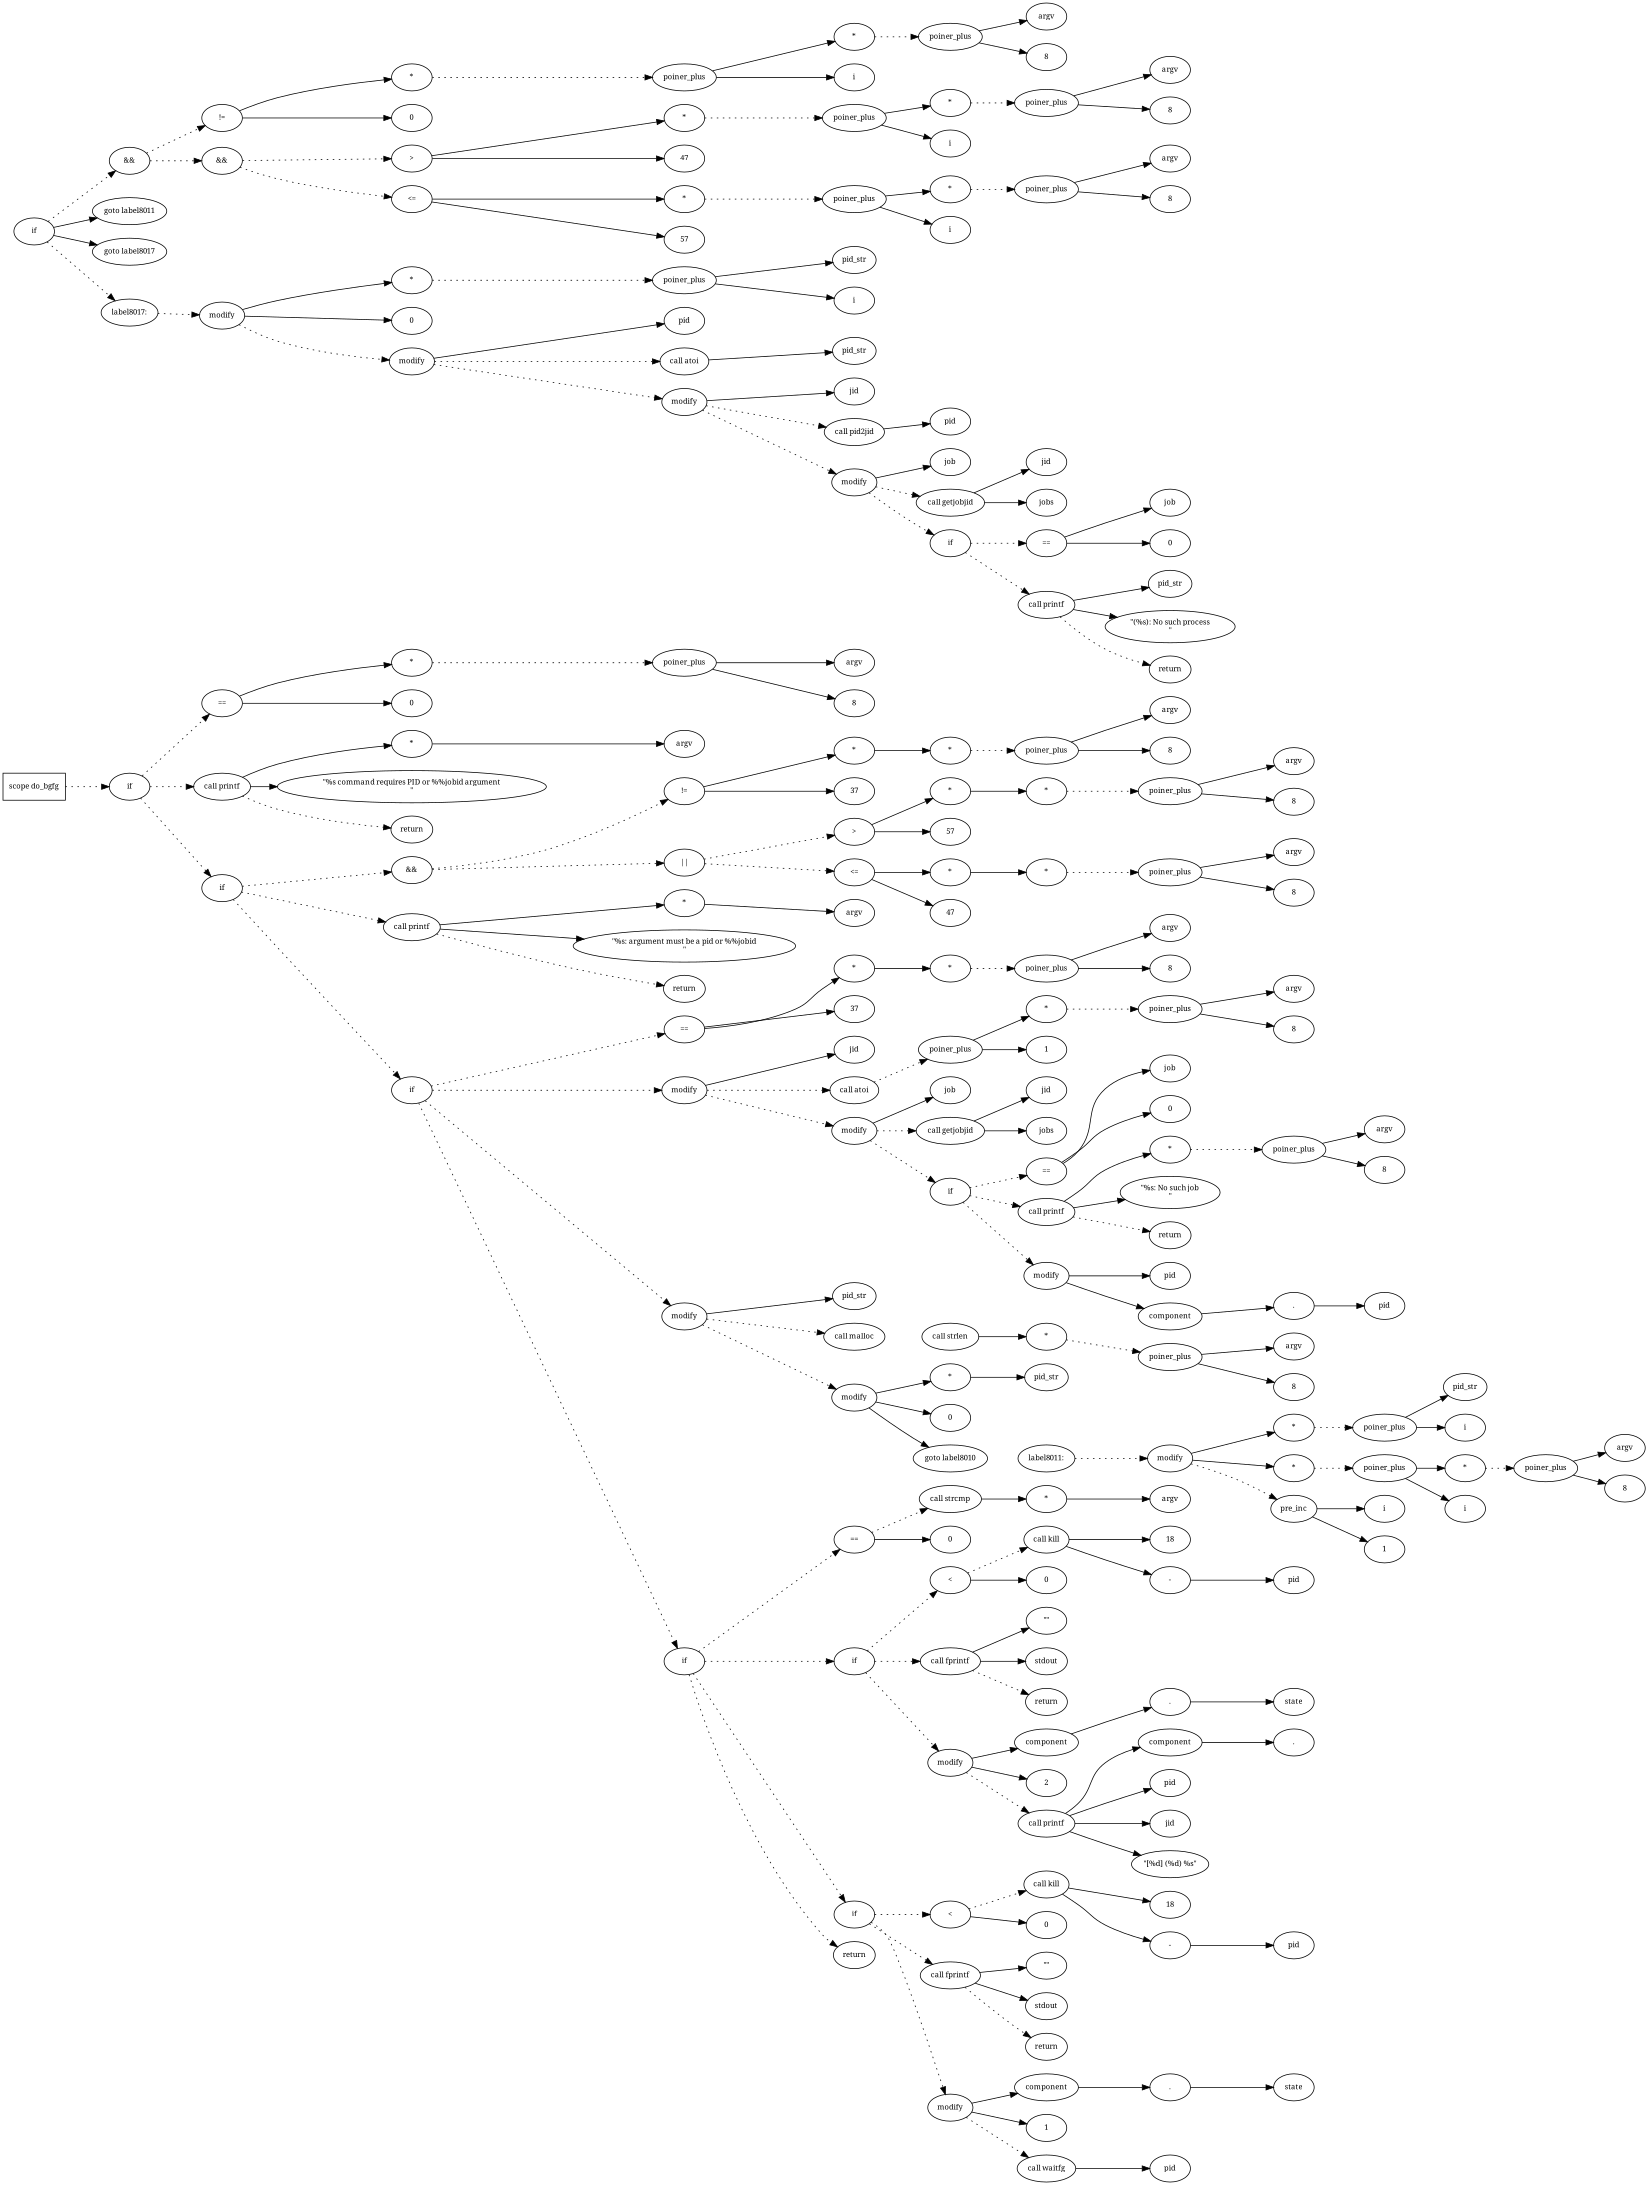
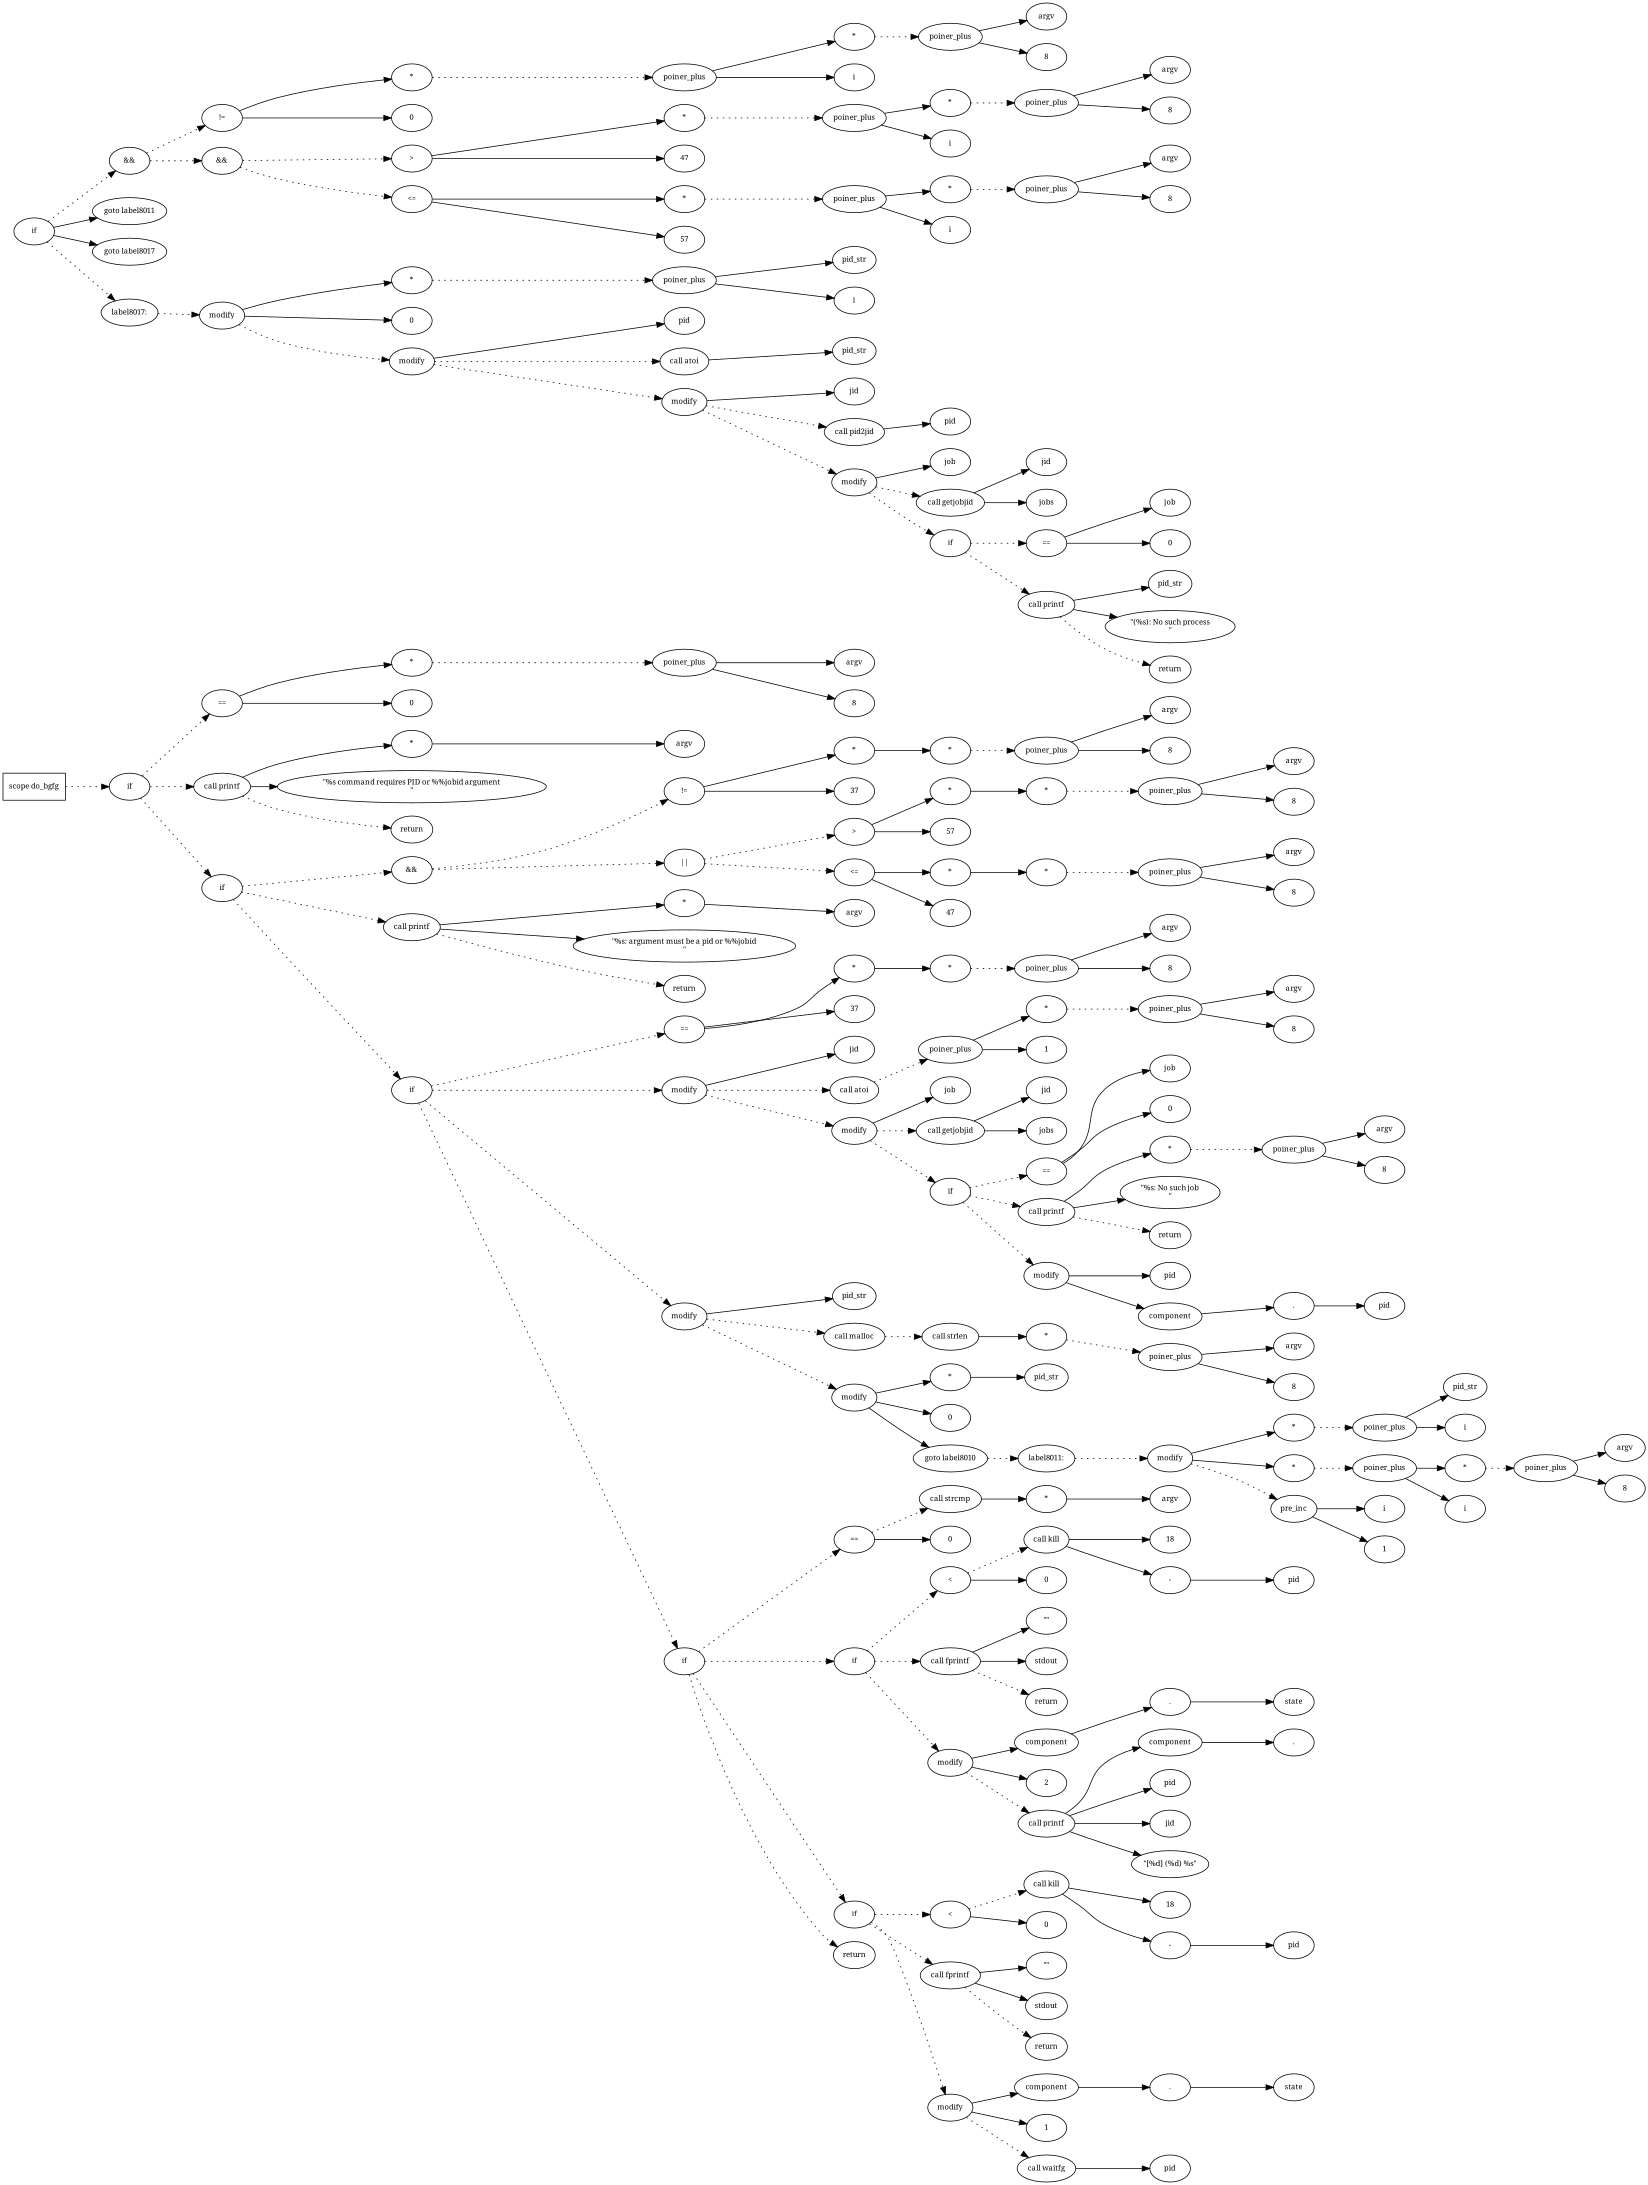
  digraph {
    fontname="Noto Serif"
    fontsize=10
    rankdir=LR
    node [fontname="Noto Serif" fontsize=10 shape=ellipse]
    edge [fontname="Noto Serif" fontsize=10]
    n1 [label="scope do_bgfg" shape=box]
    n2 [label=if]
    n3 [label="=="]
    n4 [label="call printf"]
    n5 [label=if]
    n6 [label="*"]
    n7 [label=0]
    n8 [label="*"]
    n9 [label="\"%s command requires PID or %%jobid argument\n\""]
    n10 [label=return]
    n11 [label="&&"]
    n12 [label="call printf"]
    n13 [label=if]
    n14 [label=poiner_plus]
    n15 [label=argv]
    n16 [label=8]
    n17 [label=argv]
    n18 [label="!="]
    n19 [label="||"]
    n20 [label="*"]
    n21 [label="\"%s: argument must be a pid or %%jobid\n\""]
    n22 [label=return]
    n23 [label="=="]
    n24 [label=modify]
    n25 [label=modify]
    n26 [label=if]
    n27 [label="*"]
    n28 [label=37]
    n29 [label=">"]
    n30 [label="<="]
    n31 [label="*"]
    n32 [label=poiner_plus]
    n33 [label=argv]
    n34 [label=8]
    n35 [label="*"]
    n36 [label=57]
    n37 [label="*"]
    n38 [label=47]
    n39 [label="*"]
    n40 [label=poiner_plus]
    n41 [label=argv]
    n42 [label=8]
    n43 [label="*"]
    n44 [label=poiner_plus]
    n45 [label=argv]
    n46 [label=8]
    n47 [label=argv]
    n48 [label="*"]
    n49 [label=37]
    n50 [label=jid]
    n51 [label="call atoi"]
    n52 [label=modify]
    n53 [label=pid_str]
    n54 [label="call malloc"]
    n55 [label=modify]
    n56 [label="=="]
    n57 [label=if]
    n58 [label=if]
    n59 [label=return]
    n60 [label="*"]
    n61 [label=poiner_plus]
    n62 [label=argv]
    n63 [label=8]
    n64 [label=poiner_plus]
    n65 [label=job]
    n66 [label="call getjobjid"]
    n67 [label=if]
    n68 [label="*"]
    n69 [label=1]
    n70 [label=poiner_plus]
    n71 [label=argv]
    n72 [label=8]
    n73 [label=jid]
    n74 [label=jobs]
    n75 [label="=="]
    n76 [label="call printf"]
    n77 [label=modify]
    n78 [label=job]
    n79 [label=0]
    n80 [label="*"]
    n81 [label="\"%s: No such job\n\""]
    n82 [label=return]
    n83 [label=pid]
    n84 [label=component]
    n85 [label=poiner_plus]
    n86 [label=argv]
    n87 [label=8]
    n88 [label="."]
    n89 [label=pid]
    n90 [label="call strlen"]
    n91 [label="*"]
    n92 [label=0]
    n93 [label="goto label8010"]
    n94 [label="*"]
    n95 [label=poiner_plus]
    n96 [label=argv]
    n97 [label=8]
    n98 [label=pid_str]
    n99 [label="label8011:"]
    n100 [label=modify]
    n101 [label="*"]
    n102 [label="*"]
    n103 [label=pre_inc]
    n104 [label=poiner_plus]
    n105 [label=poiner_plus]
    n106 [label=i]
    n107 [label=1]
    n108 [label=pid_str]
    n109 [label=i]
    n110 [label="*"]
    n111 [label=i]
    n112 [label=poiner_plus]
    n113 [label=argv]
    n114 [label=8]
    n115 [label=if]
    n116 [label="&&"]
    n117 [label="goto label8011"]
    n118 [label="goto label8017"]
    n119 [label="label8017:"]
    n120 [label="!="]
    n121 [label="&&"]
    n122 [label=modify]
    n123 [label="*"]
    n124 [label=0]
    n125 [label=">"]
    n126 [label="<="]
    n127 [label=poiner_plus]
    n128 [label="*"]
    n129 [label=i]
    n130 [label=poiner_plus]
    n131 [label=argv]
    n132 [label=8]
    n133 [label="*"]
    n134 [label=47]
    n135 [label="*"]
    n136 [label=57]
    n137 [label=poiner_plus]
    n138 [label="*"]
    n139 [label=i]
    n140 [label=poiner_plus]
    n141 [label=argv]
    n142 [label=8]
    n143 [label=poiner_plus]
    n144 [label="*"]
    n145 [label=i]
    n146 [label=poiner_plus]
    n147 [label=argv]
    n148 [label=8]
    n149 [label="*"]
    n150 [label=0]
    n151 [label=modify]
    n152 [label=poiner_plus]
    n153 [label=pid]
    n154 [label="call atoi"]
    n155 [label=modify]
    n156 [label=pid_str]
    n157 [label=i]
    n158 [label=pid_str]
    n159 [label=jid]
    n160 [label="call pid2jid"]
    n161 [label=modify]
    n162 [label=pid]
    n163 [label=job]
    n164 [label="call getjobjid"]
    n165 [label=if]
    n166 [label=jid]
    n167 [label=jobs]
    n168 [label="=="]
    n169 [label="call printf"]
    n170 [label=job]
    n171 [label=0]
    n172 [label=pid_str]
    n173 [label="\"(%s): No such process\n\""]
    n174 [label=return]
    n175 [label="call strcmp"]
    n176 [label=0]
    n177 [label="<"]
    n178 [label="call fprintf"]
    n179 [label=modify]
    n180 [label="<"]
    n181 [label="call fprintf"]
    n182 [label=modify]
    n183 [label="*"]
    n184 [label=argv]
    n185 [label="call kill"]
    n186 [label=0]
    n187 [label="\"\""]
    n188 [label=stdout]
    n189 [label=return]
    n190 [label=component]
    n191 [label=2]
    n192 [label="call printf"]
    n193 [label=18]
    n194 [label="-"]
    n195 [label=pid]
    n196 [label="."]
    n197 [label=component]
    n198 [label=pid]
    n199 [label=jid]
    n200 [label="\"[%d] (%d) %s\""]
    n201 [label=state]
    n202 [label="."]
    n203 [label="call kill"]
    n204 [label=0]
    n205 [label="\"\""]
    n206 [label=stdout]
    n207 [label=return]
    n208 [label=component]
    n209 [label=1]
    n210 [label="call waitfg"]
    n211 [label=18]
    n212 [label="-"]
    n213 [label=pid]
    n214 [label="."]
    n215 [label=pid]
    n216 [label=state]
    n1 -> n2 [style=dotted]
    n2 -> n3 [style=dotted]
    n2 -> n4 [style=dotted]
    n2 -> n5 [style=dotted]
    n3 -> n6
    n3 -> n7
    n4 -> n8
    n4 -> n9
    n4 -> n10 [style=dotted]
    n5 -> n11 [style=dotted]
    n5 -> n12 [style=dotted]
    n5 -> n13 [style=dotted]
    n6 -> n14 [style=dotted]
    n8 -> n17
    n11 -> n18 [style=dotted]
    n11 -> n19 [style=dotted]
    n12 -> n20
    n12 -> n21
    n12 -> n22 [style=dotted]
    n13 -> n23 [style=dotted]
    n13 -> n24 [style=dotted]
    n13 -> n25 [style=dotted]
    n13 -> n26 [style=dotted]
    n14 -> n15
    n14 -> n16
    n18 -> n27
    n18 -> n28
    n19 -> n29 [style=dotted]
    n19 -> n30 [style=dotted]
    n20 -> n47
    n23 -> n48
    n23 -> n49
    n24 -> n50
    n24 -> n51 [style=dotted]
    n24 -> n52 [style=dotted]
    n25 -> n53
    n25 -> n54 [style=dotted]
    n25 -> n55 [style=dotted]
    n26 -> n56 [style=dotted]
    n26 -> n57 [style=dotted]
    n26 -> n58 [style=dotted]
    n26 -> n59 [style=dotted]
    n27 -> n31
    n29 -> n35
    n29 -> n36
    n30 -> n37
    n30 -> n38
    n31 -> n32 [style=dotted]
    n32 -> n33
    n32 -> n34
    n35 -> n39
    n37 -> n43
    n39 -> n40 [style=dotted]
    n40 -> n41
    n40 -> n42
    n43 -> n44 [style=dotted]
    n44 -> n45
    n44 -> n46
    n48 -> n60
    n51 -> n64 [style=dotted]
    n52 -> n65
    n52 -> n66 [style=dotted]
    n52 -> n67 [style=dotted]
+   n54 -> n90 [style=dotted]
    n55 -> n91
    n55 -> n92
    n55 -> n93
    n56 -> n175 [style=dotted]
    n56 -> n176
    n57 -> n177 [style=dotted]
    n57 -> n178 [style=dotted]
    n57 -> n179 [style=dotted]
    n58 -> n180 [style=dotted]
    n58 -> n181 [style=dotted]
    n58 -> n182 [style=dotted]
    n60 -> n61 [style=dotted]
    n61 -> n62
    n61 -> n63
    n64 -> n68
    n64 -> n69
    n66 -> n73
    n66 -> n74
    n67 -> n75 [style=dotted]
    n67 -> n76 [style=dotted]
    n67 -> n77 [style=dotted]
    n68 -> n70 [style=dotted]
    n70 -> n71
    n70 -> n72
    n75 -> n78
    n75 -> n79
    n76 -> n80
    n76 -> n81
    n76 -> n82 [style=dotted]
    n77 -> n83
    n77 -> n84
    n80 -> n85 [style=dotted]
    n84 -> n88
    n85 -> n86
    n85 -> n87
    n88 -> n89
    n90 -> n94
    n91 -> n98
+   n93 -> n99 [style=dotted]
    n94 -> n95 [style=dotted]
    n95 -> n96
    n95 -> n97
    n99 -> n100 [style=dotted]
    n100 -> n101
    n100 -> n102
    n100 -> n103 [style=dotted]
    n101 -> n104 [style=dotted]
    n102 -> n105 [style=dotted]
    n103 -> n106
    n103 -> n107
    n104 -> n108
    n104 -> n109
    n105 -> n110
    n105 -> n111
    n110 -> n112 [style=dotted]
    n112 -> n113
    n112 -> n114
    n115 -> n116 [style=dotted]
    n115 -> n117
    n115 -> n118
    n115 -> n119 [style=dotted]
    n116 -> n120 [style=dotted]
    n116 -> n121 [style=dotted]
    n119 -> n122 [style=dotted]
    n120 -> n123
    n120 -> n124
    n121 -> n125 [style=dotted]
    n121 -> n126 [style=dotted]
    n122 -> n149
    n122 -> n150
    n122 -> n151 [style=dotted]
    n123 -> n127 [style=dotted]
    n125 -> n133
    n125 -> n134
    n126 -> n135
    n126 -> n136
    n127 -> n128
    n127 -> n129
    n128 -> n130 [style=dotted]
    n130 -> n131
    n130 -> n132
    n133 -> n137 [style=dotted]
    n135 -> n143 [style=dotted]
    n137 -> n138
    n137 -> n139
    n138 -> n140 [style=dotted]
    n140 -> n141
    n140 -> n142
    n143 -> n144
    n143 -> n145
    n144 -> n146 [style=dotted]
    n146 -> n147
    n146 -> n148
    n149 -> n152 [style=dotted]
    n151 -> n153
    n151 -> n154 [style=dotted]
    n151 -> n155 [style=dotted]
    n152 -> n156
    n152 -> n157
    n154 -> n158
    n155 -> n159
    n155 -> n160 [style=dotted]
    n155 -> n161 [style=dotted]
    n160 -> n162
    n161 -> n163
    n161 -> n164 [style=dotted]
    n161 -> n165 [style=dotted]
    n164 -> n166
    n164 -> n167
    n165 -> n168 [style=dotted]
    n165 -> n169 [style=dotted]
    n168 -> n170
    n168 -> n171
    n169 -> n172
    n169 -> n173
    n169 -> n174 [style=dotted]
    n175 -> n183
    n177 -> n185 [style=dotted]
    n177 -> n186
    n178 -> n187
    n178 -> n188
    n178 -> n189 [style=dotted]
    n179 -> n190
    n179 -> n191
    n179 -> n192 [style=dotted]
    n180 -> n203 [style=dotted]
    n180 -> n204
    n181 -> n205
    n181 -> n206
    n181 -> n207 [style=dotted]
    n182 -> n208
    n182 -> n209
    n182 -> n210 [style=dotted]
    n183 -> n184
    n185 -> n193
    n185 -> n194
    n190 -> n196
    n192 -> n197
    n192 -> n198
    n192 -> n199
    n192 -> n200
    n194 -> n195
    n196 -> n201
    n197 -> n202
    n203 -> n211
    n203 -> n212
    n208 -> n214
    n210 -> n215
    n212 -> n213
    n214 -> n216
  }
